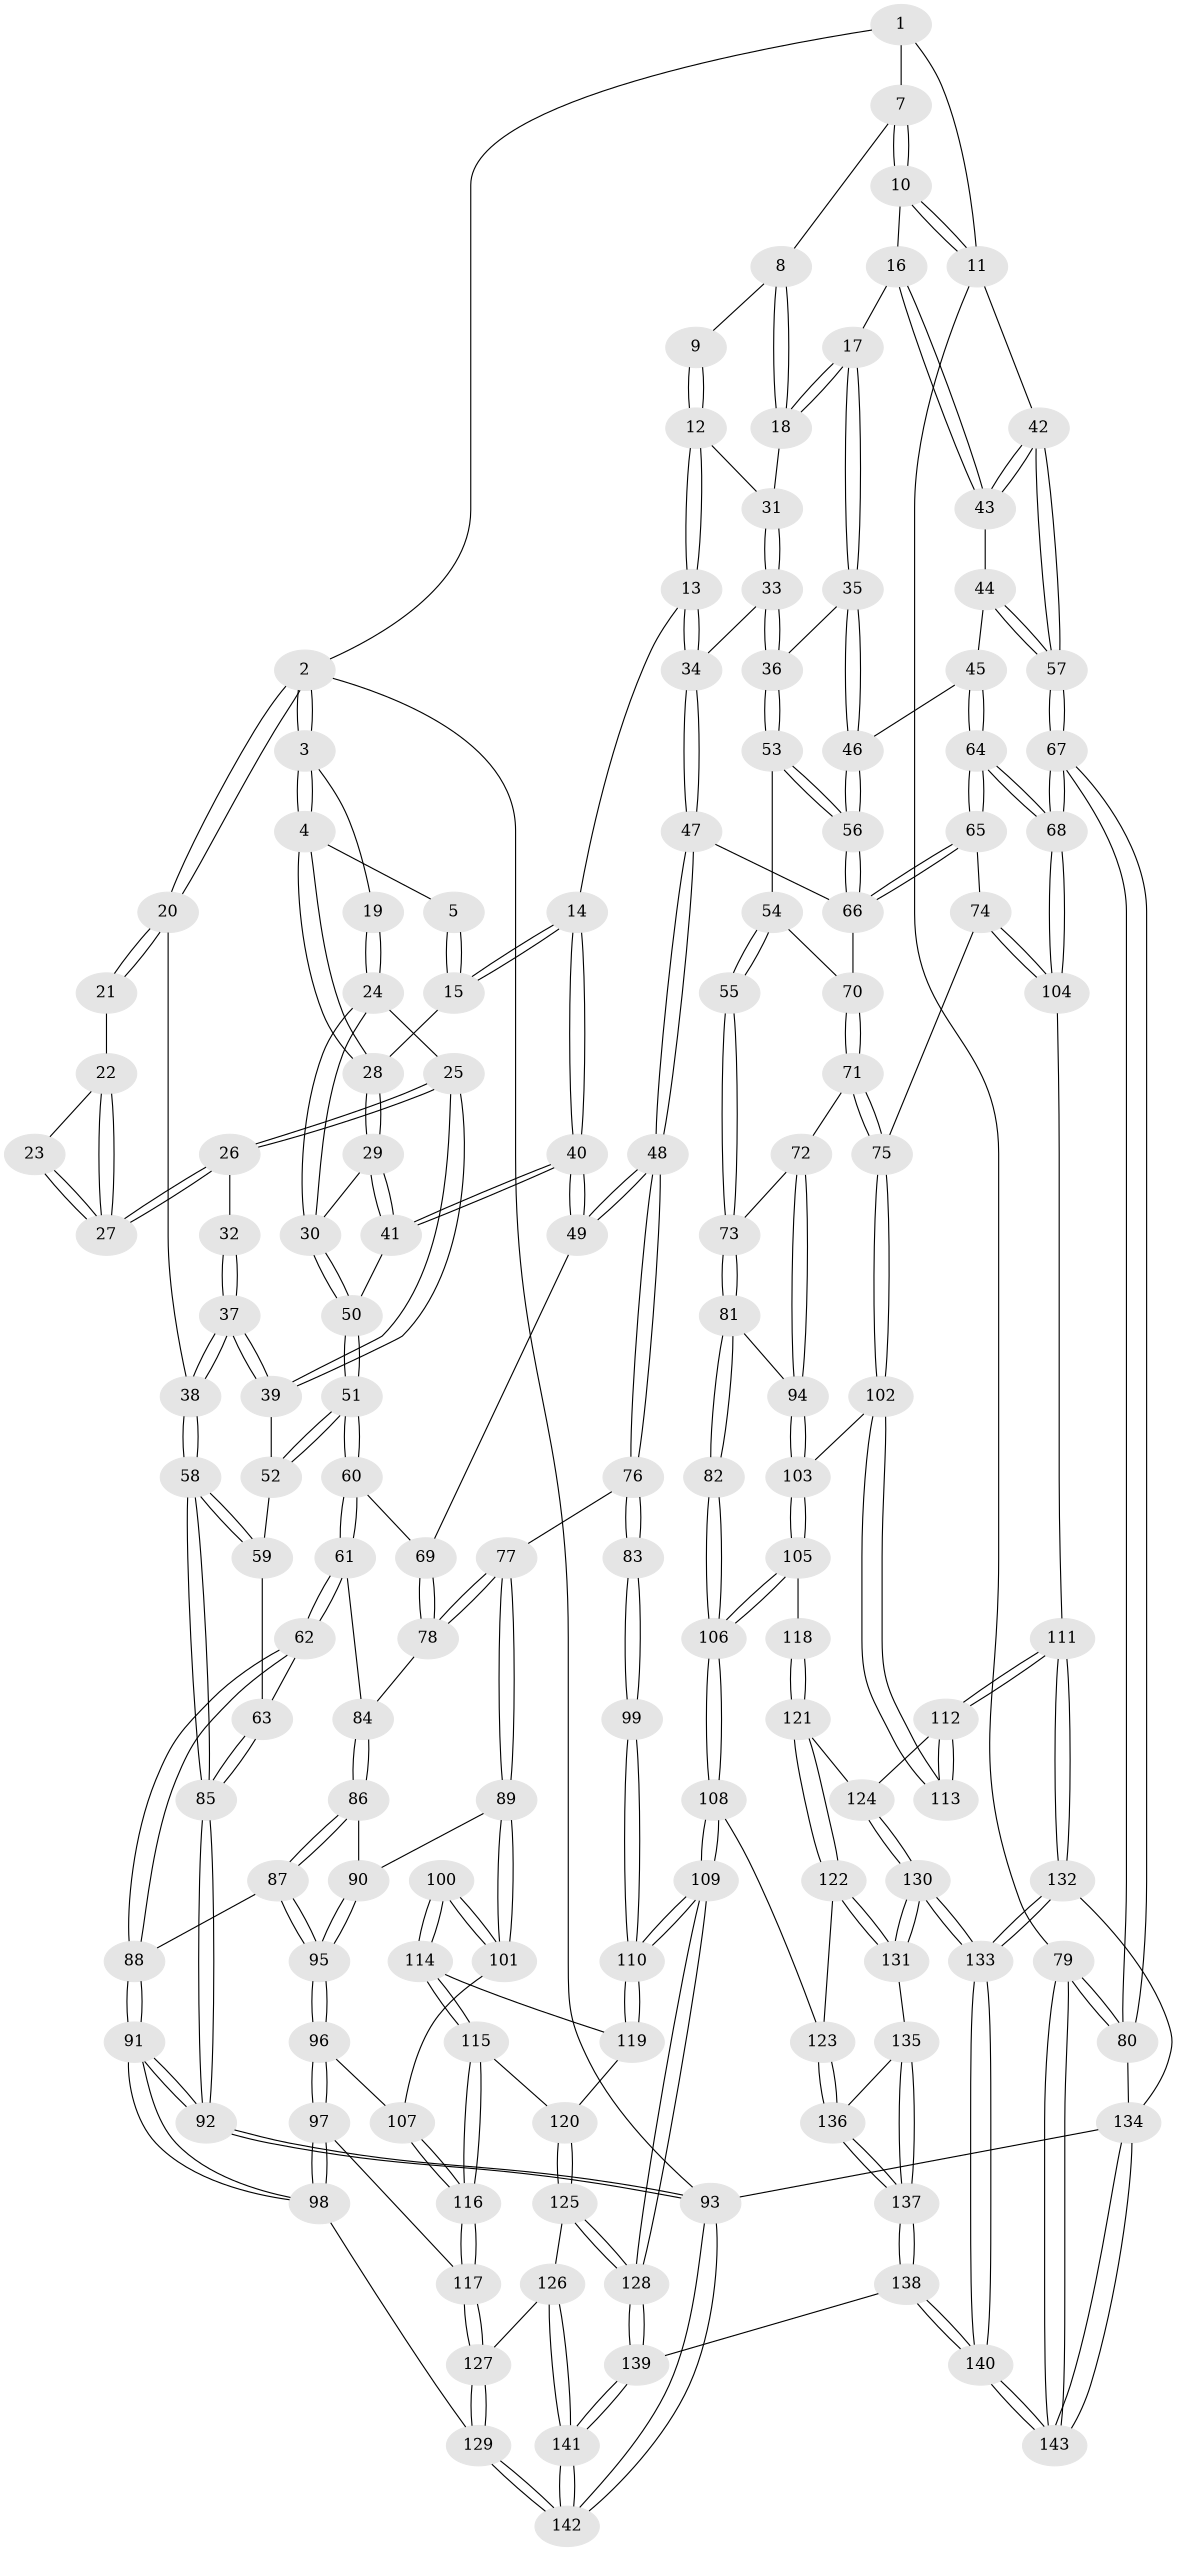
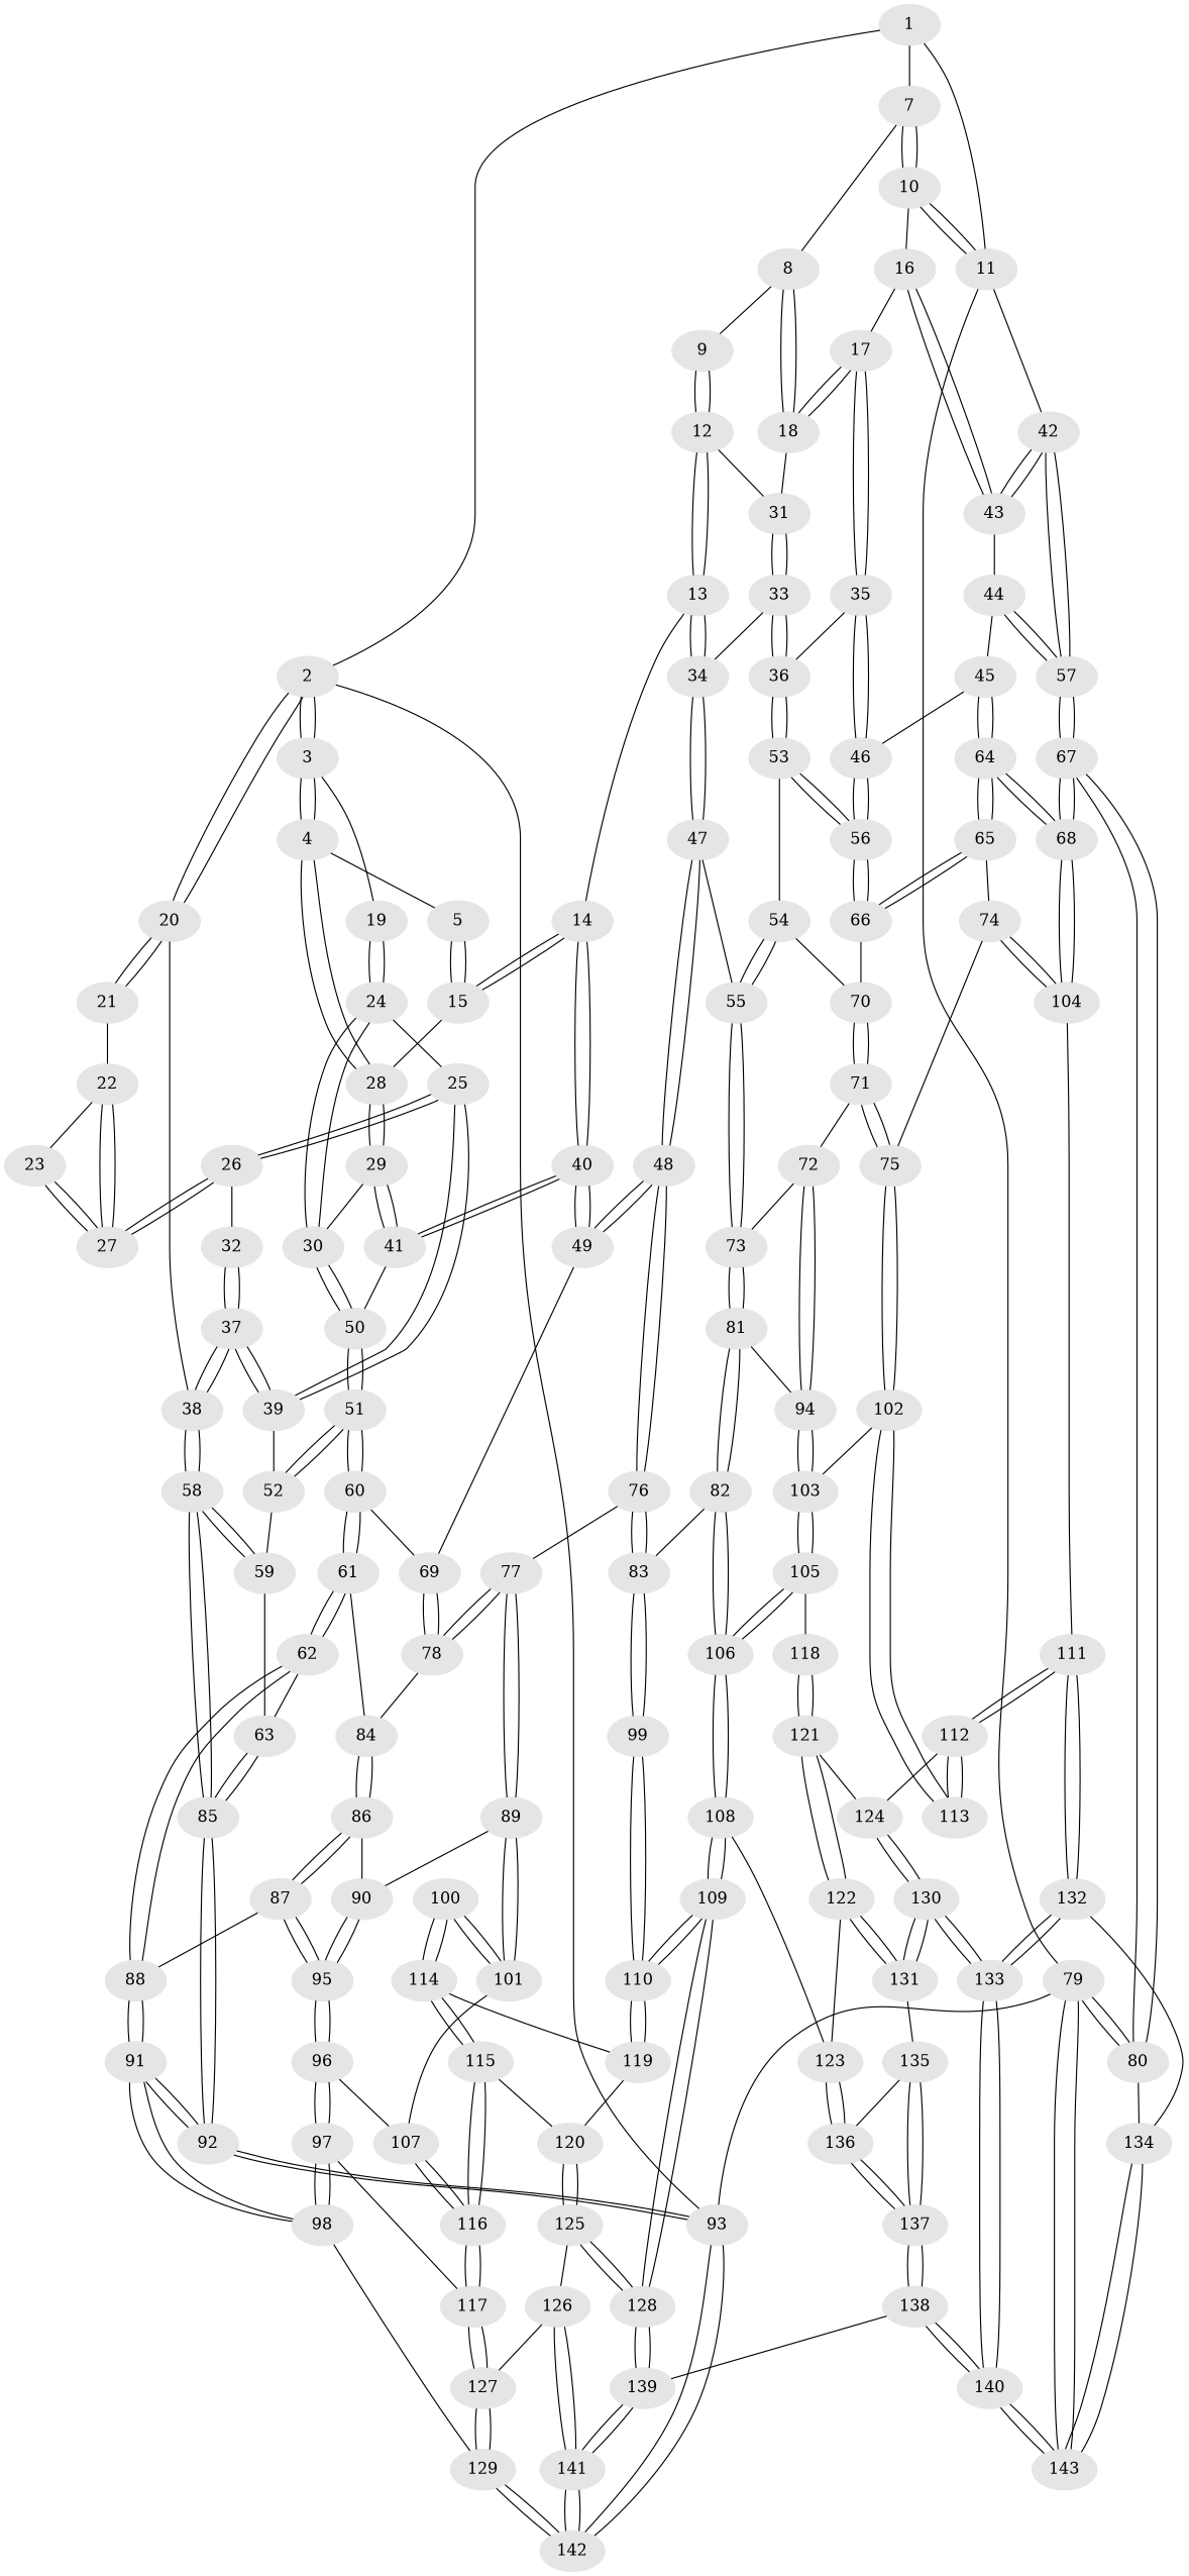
  graph {
    node [color=gray90 style=filled]
    1
    2
    7
    11
    3
    20
    93
    8
    10
    42
    79
    4
    19
    21
    38
    142
    5
    28
    24
    15
    29
    9
    12
    18
    16
    31
    13
    17
    43
    57
    80
    143
    14
    34
    33
    40
    47
    41
    49
    35
    44
    36
    46
    25
    30
    22
    58
    23
    27
    32
    37
    26
    39
    50
    52
    51
    53
    48
    55
    56
    54
    59
    85
    69
    67
    45
    64
    65
    68
    66
    76
    73
    77
    83
    78
    60
    61
    63
    70
    71
    81
    92
    62
    84
    88
    86
    91
    74
    104
    75
    134
    111
    72
    94
    102
    103
    82
    113
    89
    99
    90
    101
    106
    108
    110
    87
    95
    96
    98
    107
    129
    105
    97
    117
    116
    127
    100
    114
    119
    115
    118
    112
    132
    121
    109
    123
    128
    136
    139
    120
    124
    133
    130
    125
    122
    126
    131
    135
    137
    141
    140
    138
    1 -- 2
    1 -- 7
    1 -- 11
    2 -- 3
    2 -- 3
    2 -- 20
    2 -- 20
    2 -- 93
    7 -- 8
    7 -- 10
    7 -- 10
    11 -- 42
    11 -- 79
    3 -- 4
    3 -- 4
    3 -- 19
    20 -- 21
    20 -- 21
    20 -- 38
    93 -- 142
    93 -- 142
    8 -- 9
    8 -- 18
    8 -- 18
    10 -- 11
    10 -- 11
    10 -- 16
    42 -- 43
    42 -- 43
    42 -- 57
    42 -- 57
-   134 -- 93
+   79 -- 93
    79 -- 80
    79 -- 80
    79 -- 143
    79 -- 143
    4 -- 5
    4 -- 28
    4 -- 28
    19 -- 24
    19 -- 24
    21 -- 22
    38 -- 58
    38 -- 58
    5 -- 15
    5 -- 15
    28 -- 29
    28 -- 29
    24 -- 25
    24 -- 30
    24 -- 30
    15 -- 28
    29 -- 41
    29 -- 41
    29 -- 30
    9 -- 12
    9 -- 12
    12 -- 31
    12 -- 13
    12 -- 13
    18 -- 31
    16 -- 17
    16 -- 43
    16 -- 43
    31 -- 33
    31 -- 33
    13 -- 14
    13 -- 34
    13 -- 34
    17 -- 18
    17 -- 18
    17 -- 35
    17 -- 35
    43 -- 44
    57 -- 67
    57 -- 67
    80 -- 134
    14 -- 15
    14 -- 15
    14 -- 40
    14 -- 40
    34 -- 47
    34 -- 47
    33 -- 34
    33 -- 36
    33 -- 36
    40 -- 41
    40 -- 41
    40 -- 49
    40 -- 49
    47 -- 48
    47 -- 48
-   47 -- 66
+   47 -- 55
    41 -- 50
    49 -- 69
    35 -- 36
    35 -- 46
    35 -- 46
    44 -- 57
    44 -- 57
    44 -- 45
    36 -- 53
    36 -- 53
    46 -- 56
    46 -- 56
    25 -- 26
    25 -- 26
    25 -- 39
    25 -- 39
    30 -- 50
    30 -- 50
    22 -- 23
    22 -- 27
    22 -- 27
    58 -- 59
    58 -- 59
    58 -- 85
    58 -- 85
    23 -- 27
    23 -- 27
    32 -- 37
    32 -- 37
    37 -- 38
    37 -- 38
    37 -- 39
    37 -- 39
    26 -- 27
    26 -- 27
    26 -- 32
    39 -- 52
    50 -- 51
    50 -- 51
    52 -- 59
    51 -- 52
    51 -- 52
    51 -- 60
    51 -- 60
    53 -- 56
    53 -- 56
    53 -- 54
    48 -- 49
    48 -- 49
    48 -- 76
    48 -- 76
    55 -- 73
    55 -- 73
    56 -- 66
    56 -- 66
    54 -- 55
    54 -- 55
    54 -- 70
    59 -- 63
    85 -- 92
    85 -- 92
    69 -- 78
    69 -- 78
    67 -- 80
    67 -- 80
    67 -- 68
    67 -- 68
    45 -- 46
    45 -- 64
    45 -- 64
    64 -- 65
    64 -- 65
    64 -- 68
    64 -- 68
    65 -- 66
    65 -- 66
    65 -- 74
    68 -- 104
    68 -- 104
    66 -- 70
    76 -- 77
    76 -- 83
    76 -- 83
    73 -- 81
    73 -- 81
    77 -- 78
    77 -- 78
    77 -- 89
    77 -- 89
    83 -- 99
    83 -- 99
    78 -- 84
    60 -- 69
    60 -- 61
    60 -- 61
    61 -- 62
    61 -- 62
    61 -- 84
    63 -- 85
    63 -- 85
    70 -- 71
    70 -- 71
    71 -- 75
    71 -- 75
    71 -- 72
    81 -- 94
    81 -- 82
    81 -- 82
    92 -- 93
    92 -- 93
    62 -- 63
    62 -- 88
    62 -- 88
    84 -- 86
    84 -- 86
    88 -- 91
    88 -- 91
    86 -- 90
    86 -- 87
    86 -- 87
    91 -- 92
    91 -- 92
    91 -- 98
    91 -- 98
    74 -- 104
    74 -- 104
    74 -- 75
    104 -- 111
    75 -- 102
    75 -- 102
    134 -- 143
    134 -- 143
    111 -- 112
    111 -- 112
    111 -- 132
    111 -- 132
    72 -- 73
    72 -- 94
    72 -- 94
    94 -- 103
    94 -- 103
    102 -- 103
    102 -- 113
    102 -- 113
    103 -- 105
    103 -- 105
+   82 -- 83
    82 -- 106
    82 -- 106
    89 -- 90
    89 -- 101
    89 -- 101
    99 -- 110
    99 -- 110
    90 -- 95
    90 -- 95
    101 -- 107
    106 -- 108
    106 -- 108
    108 -- 109
    108 -- 109
    108 -- 123
    110 -- 119
    110 -- 119
    87 -- 88
    87 -- 95
    87 -- 95
    95 -- 96
    95 -- 96
    96 -- 107
    96 -- 97
    96 -- 97
    98 -- 129
    107 -- 116
    107 -- 116
    129 -- 142
    129 -- 142
    105 -- 106
    105 -- 106
    105 -- 118
    97 -- 98
    97 -- 98
    97 -- 117
    117 -- 127
    117 -- 127
    116 -- 117
    116 -- 117
    127 -- 129
    127 -- 129
    100 -- 101
    100 -- 101
    100 -- 114
    100 -- 114
    114 -- 119
    114 -- 115
    114 -- 115
    119 -- 120
    115 -- 116
    115 -- 116
    115 -- 120
    118 -- 121
    118 -- 121
    112 -- 113
    112 -- 113
    112 -- 124
    132 -- 134
    132 -- 133
    132 -- 133
    121 -- 124
    121 -- 122
    121 -- 122
    109 -- 110
    109 -- 110
    109 -- 128
    109 -- 128
    123 -- 136
    123 -- 136
    128 -- 139
    128 -- 139
    136 -- 137
    136 -- 137
    139 -- 141
    139 -- 141
    120 -- 125
    120 -- 125
    124 -- 130
    124 -- 130
    133 -- 140
    133 -- 140
    130 -- 133
    130 -- 133
    130 -- 131
    130 -- 131
    125 -- 128
    125 -- 128
    125 -- 126
    122 -- 123
    122 -- 131
    122 -- 131
    126 -- 127
    126 -- 141
    126 -- 141
    131 -- 135
    135 -- 136
    135 -- 137
    135 -- 137
    137 -- 138
    137 -- 138
    141 -- 142
    141 -- 142
    140 -- 143
    140 -- 143
    138 -- 139
    138 -- 140
    138 -- 140
  }
